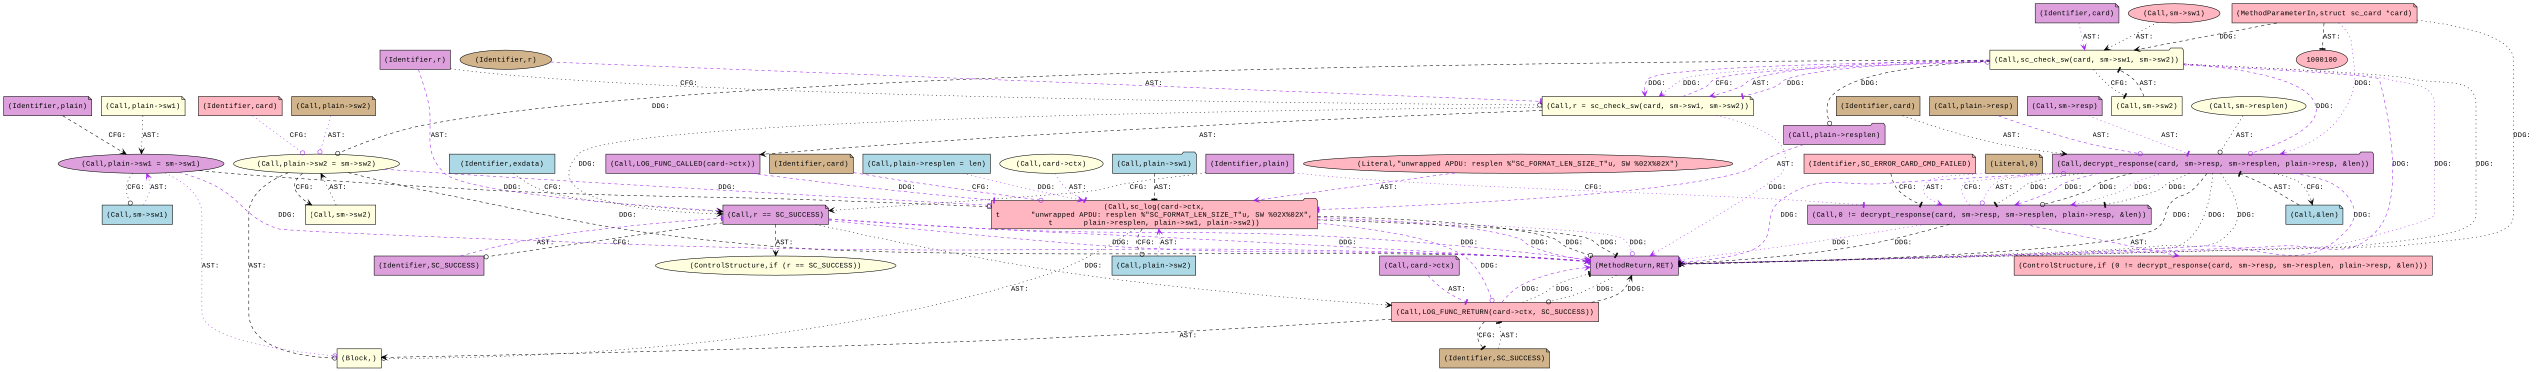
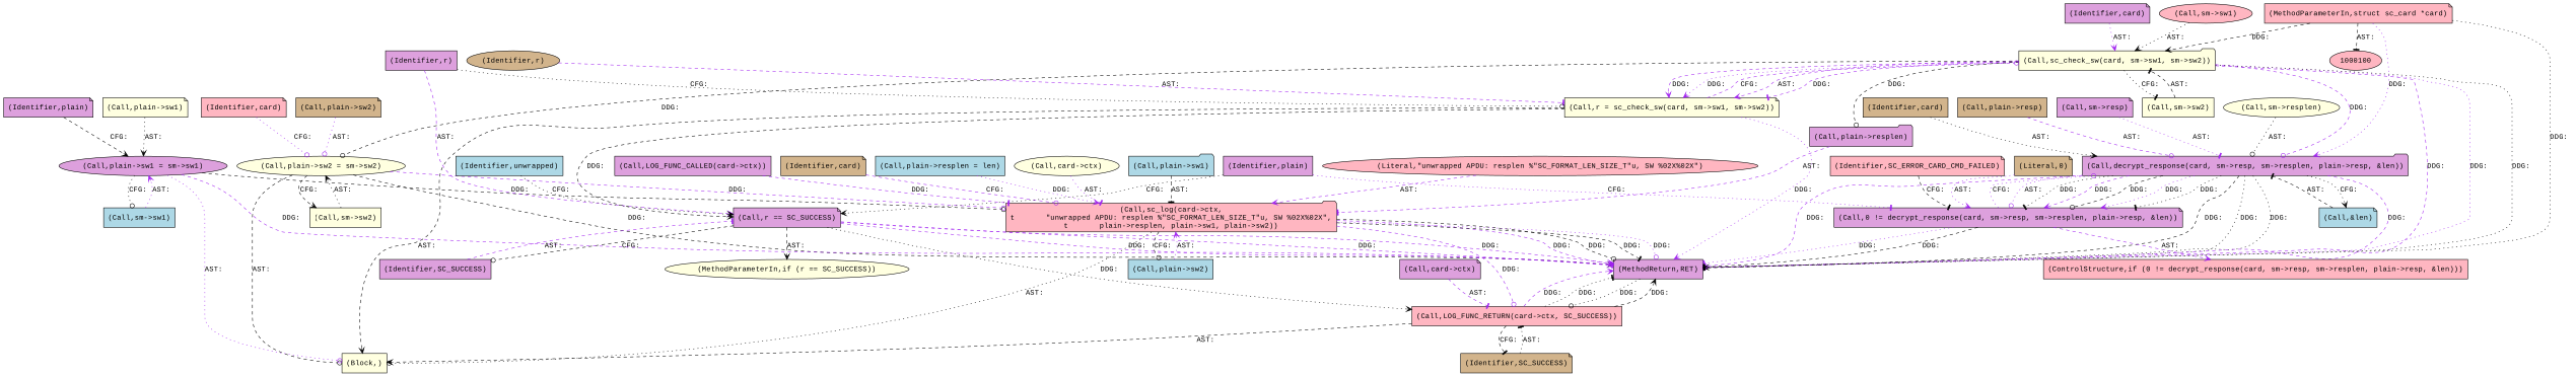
  digraph {
    fontname="Liberation Mono"
    node [fillcolor=plum fontname="Liberation Mono" shape=note style=filled]
    edge [arrowhead=vee color=black fontname="Liberation Mono" style=dashed]
    n1 [fillcolor=lightyellow label="(Call,sc_check_sw(card, sm->sw1, sm->sw2))" shape=folder]
    n2 [fillcolor=lightyellow label="(Call,r = sc_check_sw(card, sm->sw1, sm->sw2))"]
    n3 [label="(Call,decrypt_response(card, sm->resp, sm->resplen, plain->resp, &len))" shape=folder]
    n4 [fillcolor=lightyellow label="(Call,plain->sw2 = sm->sw2)" shape=ellipse]
    n5 [label="(MethodReturn,RET)" shape=box]
    n6 [fillcolor=lightyellow label="(Call,sm->sw2)" shape=box]
    n7 [label="(Call,plain->resplen)" shape=folder]
    n8 [label="(Call,r == SC_SUCCESS)"]
    n9 [fillcolor=lightyellow label="(Block,)" shape=box]
    n10 [label="(Call,0 != decrypt_response(card, sm->resp, sm->resplen, plain->resp, &len))"]
    n11 [fillcolor=lightblue label="(Call,&len)"]
    n12 [label="(Call,plain->sw1 = sm->sw1)" shape=ellipse]
    n13 [fillcolor=lightpink label="(Call,sc_log(card->ctx,\n\t       \"unwrapped APDU: resplen %\"SC_FORMAT_LEN_SIZE_T\"u, SW %02X%02X\",\n\t       plain->resplen, plain->sw1, plain->sw2))" shape=folder]
    n14 [fillcolor=lightblue label="(Call,sm->sw1)" shape=box]
    n15 [fillcolor=lightyellow label="(Call,sm->sw2)" shape=box]
    n16 [fillcolor=lightpink label="(Call,LOG_FUNC_RETURN(card->ctx, SC_SUCCESS))" shape=box]
    n17 [fillcolor=lightpink label="(MethodParameterIn,struct sc_card *card)"]
    1000100 [fillcolor=lightpink shape=ellipse]
-   n19 [fillcolor=lightyellow label="(ControlStructure,if (r == SC_SUCCESS))" shape=ellipse]
+   n19 [fillcolor=lightyellow label="(MethodParameterIn,if (r == SC_SUCCESS))" shape=ellipse]
    n20 [label="(Identifier,SC_SUCCESS)" shape=box]
    n21 [fillcolor=tan label="(Identifier,SC_SUCCESS)"]
    n22 [fillcolor=lightpink label="(ControlStructure,if (0 != decrypt_response(card, sm->resp, sm->resplen, plain->resp, &len)))" shape=box]
    n23 [fillcolor=lightblue label="(Call,plain->sw2)" shape=box]
    n24 [fillcolor=tan label="(Identifier,card)"]
    n25 [fillcolor=tan label="(Identifier,r)" shape=ellipse]
    n26 [fillcolor=tan label="(Identifier,card)" shape=box]
    n27 [label="(Identifier,plain)" shape=box]
    n28 [fillcolor=lightblue label="(Call,plain->resplen = len)" shape=box]
    n29 [label="(Call,card->ctx)"]
    n30 [label="(Call,LOG_FUNC_CALLED(card->ctx))" shape=box]
    n31 [fillcolor=tan label="(Call,plain->resp)" shape=box]
    n32 [fillcolor=lightyellow label="(Call,card->ctx)" shape=ellipse]
    n33 [fillcolor=lightpink label="(Identifier,SC_ERROR_CARD_CMD_FAILED)"]
    n34 [fillcolor=tan label="(Literal,0)"]
    n35 [fillcolor=lightyellow label="(Call,plain->sw1)"]
    n36 [label="(Call,sm->resp)"]
    n37 [fillcolor=lightblue label="(Call,plain->sw1)" shape=folder]
    n38 [label="(Identifier,r)" shape=box]
    n39 [fillcolor=tan label="(Call,plain->sw2)"]
    n40 [fillcolor=lightpink label="(Identifier,card)"]
    n41 [label="(Identifier,card)"]
    n42 [fillcolor=lightpink label="(Literal,\"unwrapped APDU: resplen %\"SC_FORMAT_LEN_SIZE_T\"u, SW %02X%02X\")" shape=ellipse]
    n43 [label="(Identifier,plain)"]
-   n44 [fillcolor=lightblue label="(Identifier,exdata)" shape=box]
+   n44 [fillcolor=lightblue label="(Identifier,unwrapped)" shape=box]
    n45 [fillcolor=lightyellow label="(Call,sm->resplen)" shape=ellipse]
    n46 [fillcolor=lightpink label="(Call,sm->sw1)" shape=ellipse]
    n1 -> n2 [color=purple label="AST: "]
    n1 -> n2 [arrowhead=tee color=purple label="DDG: "]
    n1 -> n2 [color=purple label="DDG: "]
    n1 -> n2 [color=purple label="DDG: " style=dotted]
    n1 -> n3 [arrowhead=odot color=purple label="DDG: "]
    n1 -> n4 [arrowhead=odot label="DDG: "]
    n1 -> n5 [arrowhead=odot color=purple label="DDG: "]
    n1 -> n5 [arrowhead=odot color=purple label="DDG: " style=dotted]
    n1 -> n5 [arrowhead=tee label="DDG: " style=dotted]
    n1 -> n6 [arrowhead=tee label="CFG: " style=dotted]
    n1 -> n7 [arrowhead=odot label="DDG: "]
    n2 -> n1 [arrowhead=odot color=purple label="CFG: "]
    n2 -> n5 [color=purple label="DDG: " style=dotted]
-   n2 -> n8 [label="DDG: " style=dotted]
-   n2 -> n30 [label="AST: "]
+   n2 -> n8 [label="DDG: "]
+   n2 -> n9 [label="AST: "]
    n3 -> n5 [label="DDG: " style=dotted]
    n3 -> n5 [arrowhead=tee label="DDG: " style=dotted]
    n3 -> n5 [arrowhead=tee color=purple label="DDG: "]
    n3 -> n5 [arrowhead=odot color=purple label="DDG: "]
    n3 -> n5 [arrowhead=tee label="DDG: "]
    n3 -> n10 [arrowhead=odot color=purple label="AST: " style=dotted]
    n3 -> n10 [arrowhead=tee label="DDG: " style=dotted]
    n3 -> n10 [color=purple label="DDG: "]
    n3 -> n10 [arrowhead=odot label="DDG: "]
    n3 -> n10 [color=purple label="DDG: " style=dotted]
    n3 -> n10 [arrowhead=tee label="DDG: " style=dotted]
    n3 -> n11 [label="CFG: " style=dotted]
    n4 -> n5 [label="DDG: "]
    n4 -> n9 [arrowhead=odot label="AST: "]
    n4 -> n13 [arrowhead=odot color=purple label="DDG: "]
    n4 -> n15 [label="CFG: "]
    n5 -> n16 [arrowhead=odot label="DDG: " style=dotted]
    n6 -> n1 [arrowhead=tee label="AST: "]
    n7 -> n13 [arrowhead=tee color=purple label="AST: "]
    n8 -> n5 [arrowhead=odot color=purple label="DDG: "]
    n8 -> n5 [arrowhead=tee color=purple label="DDG: "]
    n8 -> n5 [color=purple label="DDG: "]
    n8 -> n16 [label="DDG: " style=dotted]
    n8 -> n19 [label="AST: "]
    n8 -> n20 [arrowhead=odot label="CFG: "]
    n10 -> n3 [arrowhead=odot color=purple label="CFG: " style=dotted]
    n10 -> n5 [arrowhead=tee color=purple label="DDG: " style=dotted]
    n10 -> n5 [arrowhead=tee label="DDG: "]
    n10 -> n22 [color=purple label="AST: "]
    n11 -> n3 [arrowhead=tee label="AST: "]
    n12 -> n5 [color=purple label="DDG: "]
    n12 -> n9 [arrowhead=odot color=purple label="AST: " style=dotted]
    n12 -> n13 [arrowhead=odot label="DDG: "]
    n12 -> n14 [arrowhead=odot label="CFG: " style=dotted]
    n13 -> n5 [arrowhead=odot color=purple label="DDG: "]
    n13 -> n5 [arrowhead=odot label="DDG: "]
    n13 -> n5 [arrowhead=tee label="DDG: "]
    n13 -> n5 [arrowhead=odot color=purple label="DDG: " style=dotted]
    n13 -> n9 [arrowhead=odot label="AST: " style=dotted]
    n13 -> n16 [arrowhead=odot color=purple label="DDG: "]
    n13 -> n23 [arrowhead=odot label="CFG: "]
    n14 -> n12 [color=purple label="AST: " style=dotted]
    n15 -> n4 [label="AST: " style=dotted]
    n16 -> n5 [label="DDG: "]
    n16 -> n5 [color=purple label="DDG: "]
    n16 -> n5 [arrowhead=tee label="DDG: " style=dotted]
    n16 -> n9 [label="AST: "]
    n16 -> n21 [arrowhead=tee label="CFG: "]
    n17 -> n1 [label="DDG: "]
    n17 -> n3 [color=purple label="DDG: " style=dotted]
    n17 -> n5 [arrowhead=tee label="DDG: " style=dotted]
    n17 -> 1000100 [arrowhead=tee label="AST: "]
    n20 -> n8 [arrowhead=tee color=purple label="AST: "]
    n21 -> n16 [arrowhead=tee label="AST: " style=dotted]
    n23 -> n13 [color=purple label="AST: " style=dotted]
    n24 -> n13 [arrowhead=odot color=purple label="CFG: "]
    n25 -> n2 [arrowhead=tee color=purple label="AST: "]
    n26 -> n3 [label="AST: " style=dotted]
    n27 -> n8 [label="CFG: " style=dotted]
    n27 -> n10 [arrowhead=tee color=purple label="CFG: " style=dotted]
    n28 -> n13 [color=purple label="DDG: " style=dotted]
    n29 -> n16 [arrowhead=tee color=purple label="AST: "]
    n30 -> n13 [arrowhead=tee color=purple label="DDG: "]
    n31 -> n3 [arrowhead=odot color=purple label="AST: "]
    n32 -> n13 [arrowhead=tee color=purple label="AST: " style=dotted]
    n33 -> n10 [arrowhead=tee label="CFG: "]
    n34 -> n10 [color=purple label="AST: " style=dotted]
    n35 -> n12 [label="AST: " style=dotted]
    n36 -> n3 [arrowhead=tee color=purple label="AST: " style=dotted]
    n37 -> n13 [arrowhead=tee label="AST: "]
    n38 -> n2 [arrowhead=odot label="CFG: " style=dotted]
    n38 -> n8 [color=purple label="AST: "]
    n39 -> n4 [arrowhead=odot color=purple label="AST: " style=dotted]
    n40 -> n4 [arrowhead=odot color=purple label="CFG: " style=dotted]
    n41 -> n1 [color=purple label="AST: " style=dotted]
    n42 -> n13 [color=purple label="AST: "]
    n43 -> n12 [label="CFG: "]
    n44 -> n8 [label="CFG: " style=dotted]
    n45 -> n3 [arrowhead=odot label="AST: " style=dotted]
    n46 -> n1 [label="AST: " style=dotted]
  }
